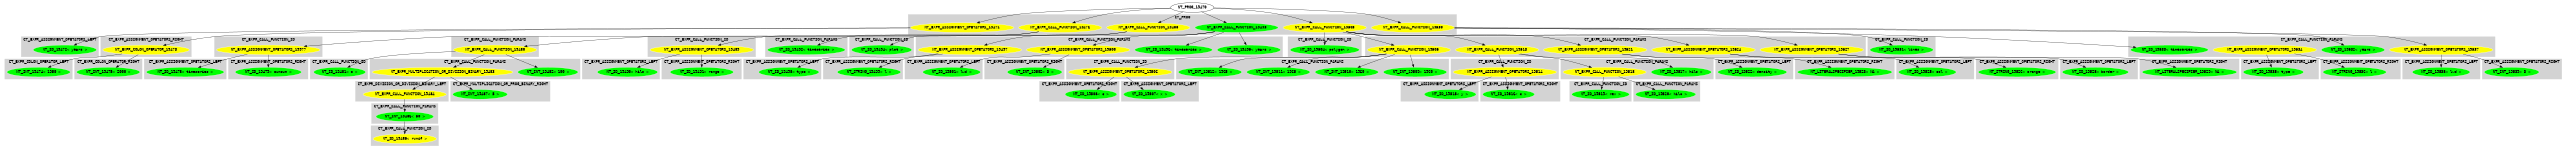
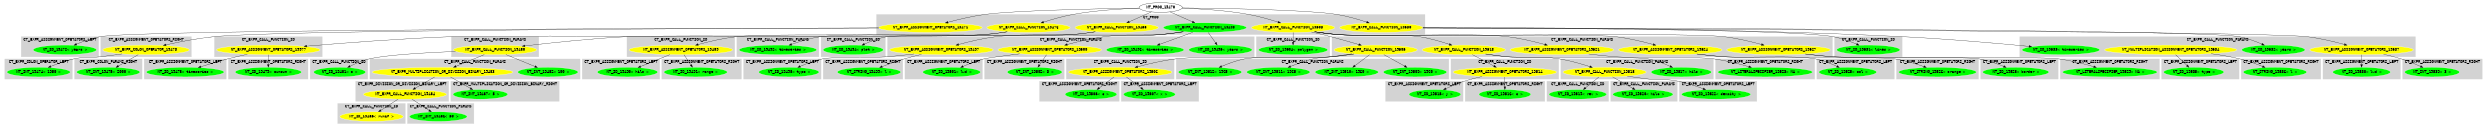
  digraph {
    fontname="DejaVu Sans Mono"
    node [color=white fillcolor=green fontname="DejaVu Sans Mono" style=filled]
    edge [fontname="DejaVu Sans Mono"]
    NT_EXPR_ASSIGNMENT_OPETATORS_19471 [fillcolor=yellow]
    NT_EXPR_CALL_FUNCTION_19476 [fillcolor=yellow]
    NT_EXPR_CALL_FUNCTION_19488 [fillcolor=yellow]
    NT_EXPR_CALL_FUNCTION_19493
    NT_EXPR_CALL_FUNCTION_19503 [fillcolor=yellow]
    NT_EXPR_CALL_FUNCTION_19530 [fillcolor=yellow]
    "NT_ID_19472< years >"
    NT_EXPR_COLON_OPERATOR_19473 [fillcolor=yellow]
    "NT_INT_19474< 1950 >"
    "NT_INT_19475< 2000 >"
    n11 [fillcolor=yellow label=NT_EXPR_ASSIGNMENT_OPETATORS_19977]
    NT_EXPR_CALL_FUNCTION_19480 [fillcolor=yellow]
    "NT_ID_19478< timeseries >"
    "NT_ID_19479< cumsum >"
    "NT_ID_19481< c >"
    "NT_INT_19482< 100 >"
    NT_EXPR_MULTIPLICATION_OR_DIVISION_BINARY_19483 [fillcolor=yellow]
    NT_EXPR_CALL_FUNCTION_19484 [fillcolor=yellow]
    "NT_INT_19487< 5 >"
    "NT_ID_19485< runif >" [fillcolor=yellow]
    "NT_INT_19486< 50 >"
    "NT_ID_19490< hilo >"
    NT_EXPR_ASSIGNMENT_OPETATORS_19489 [fillcolor=yellow]
    "NT_ID_19492< timeseries >"
    "NT_ID_19491< range >"
    "NT_ID_19494< plot >"
    "NT_ID_19495< years >"
    "NT_ID_19496< timeseries >"
    NT_EXPR_ASSIGNMENT_OPETATORS_19497 [fillcolor=yellow]
    NT_EXPR_ASSIGNMENT_OPETATORS_19500 [fillcolor=yellow]
    "NT_ID_19498< type >"
    "NT_STRING_19499< l >"
    "NT_ID_19501< lwd >"
    "NT_ID_19508< c >"
    "NT_INT_19502< 3 >"
    "NT_ID_19504< polygon >"
    NT_EXPR_CALL_FUNCTION_19505 [fillcolor=yellow]
    NT_EXPR_CALL_FUNCTION_19513 [fillcolor=yellow]
    NT_EXPR_ASSIGNMENT_OPETATORS_19521 [fillcolor=yellow]
    NT_EXPR_ASSIGNMENT_OPETATORS_19524 [fillcolor=yellow]
    NT_EXPR_ASSIGNMENT_OPETATORS_19527 [fillcolor=yellow]
    NT_EXPR_ASSIGNMENT_OPETATORS_19506 [fillcolor=yellow]
    "NT_INT_19509< 1960 >"
    "NT_INT_19510< 1960 >"
    "NT_INT_19511< 1965 >"
    "NT_INT_19512< 1965 >"
    "NT_ID_19507< x >"
    NT_EXPR_ASSIGNMENT_OPETATORS_19514 [fillcolor=yellow]
    "NT_ID_19517< hilo >"
    NT_EXPR_CALL_FUNCTION_19518 [fillcolor=yellow]
    "NT_ID_19515< y >"
    "NT_ID_19516< c >"
    "NT_ID_19528< border >"
    "NT_ID_19519< rev >"
    "NT_ID_19520< hilo >"
    "NT_ID_19522< density >"
    "NT_LITERALSPECIFIER_19523< NA >"
    "NT_ID_19525< col >"
    "NT_STRING_19526< orange >"
    "NT_LITERALSPECIFIER_19529< NA >"
    "NT_ID_19531< lines >"
    "NT_ID_19532< years >"
    "NT_ID_19533< timeseries >"
-   NT_EXPR_ASSIGNMENT_OPETATORS_19534 [fillcolor=yellow]
+   NT_EXPR_ASSIGNMENT_OPETATORS_19534 [fillcolor=yellow label=NT_MULTIPLICATION_ASSIGNMENT_OPETATORS_19534]
    NT_EXPR_ASSIGNMENT_OPETATORS_19537 [fillcolor=yellow]
    "NT_ID_19535< type >"
    "NT_STRING_19536< l >"
    "NT_ID_19538< lwd >"
    "NT_INT_19539< 3 >"
    NT_PROG_19470 [color="" fillcolor="" style=""]
    subgraph cluster_1 {
      color=lightgrey
      label=CT_PROG
      style=filled
      NT_EXPR_ASSIGNMENT_OPETATORS_19471
      NT_EXPR_CALL_FUNCTION_19476
      NT_EXPR_CALL_FUNCTION_19488
      NT_EXPR_CALL_FUNCTION_19493
      NT_EXPR_CALL_FUNCTION_19503
      NT_EXPR_CALL_FUNCTION_19530
    }
    subgraph cluster_2 {
      color=lightgrey
      label=CT_EXPR_ASSIGNMENT_OPETATORS_LEFT
      style=filled
      "NT_ID_19472< years >"
    }
    subgraph cluster_3 {
      color=lightgrey
      label=CT_EXPR_ASSIGNMENT_OPETATORS_RIGHT
      style=filled
      NT_EXPR_COLON_OPERATOR_19473
    }
    subgraph cluster_4 {
      color=lightgrey
      label=CT_EXPR_COLON_OPERATOR_LEFT
      style=filled
      "NT_INT_19474< 1950 >"
    }
    subgraph cluster_5 {
      color=lightgrey
-     label=CT_EXPR_COLON_OPERATOR_RIGHT
+     label=CT_EXPR_COLON_PARAMS_RIGHT
      style=filled
      "NT_INT_19475< 2000 >"
    }
    subgraph cluster_6 {
      color=lightgrey
      label=CT_EXPR_CALL_FUNCTION_ID
      style=filled
      n11
    }
    subgraph cluster_7 {
      color=lightgrey
      label=CT_EXPR_CALL_FUNCTION_PARAMS
      style=filled
      NT_EXPR_CALL_FUNCTION_19480
    }
    subgraph cluster_8 {
      color=lightgrey
      label=CT_EXPR_ASSIGNMENT_OPETATORS_LEFT
      style=filled
      "NT_ID_19478< timeseries >"
    }
    subgraph cluster_9 {
      color=lightgrey
      label=CT_EXPR_ASSIGNMENT_OPETATORS_RIGHT
      style=filled
      "NT_ID_19479< cumsum >"
    }
    subgraph cluster_10 {
      color=lightgrey
      label=CT_EXPR_CALL_FUNCTION_ID
      style=filled
      "NT_ID_19481< c >"
    }
    subgraph cluster_11 {
      color=lightgrey
      label=CT_EXPR_CALL_FUNCTION_PARAMS
      style=filled
      "NT_INT_19482< 100 >"
      NT_EXPR_MULTIPLICATION_OR_DIVISION_BINARY_19483
    }
    subgraph cluster_12 {
      color=lightgrey
      label=CT_EXPR_DIVISION_OR_DIVISION_BINARY_LEFT
      style=filled
      NT_EXPR_CALL_FUNCTION_19484
    }
    subgraph cluster_13 {
      color=lightgrey
-     label=CT_EXPR_MULTIPLICATION_OR_PROG_BINARY_RIGHT
+     label=CT_EXPR_MULTIPLICATION_OR_DIVISION_BINARY_RIGHT
      style=filled
      "NT_INT_19487< 5 >"
    }
    subgraph cluster_14 {
      color=lightgrey
      label=CT_EXPR_CALL_FUNCTION_ID
      style=filled
      "NT_ID_19485< runif >"
    }
    subgraph cluster_15 {
      color=lightgrey
      label=CT_EXPR_CALL_FUNCTION_PARAMS
      style=filled
      "NT_INT_19486< 50 >"
    }
    subgraph cluster_16 {
      color=lightgrey
      label=CT_EXPR_ASSIGNMENT_OPETATORS_LEFT
      style=filled
      "NT_ID_19490< hilo >"
    }
    subgraph cluster_17 {
      color=lightgrey
      label=CT_EXPR_CALL_FUNCTION_ID
      style=filled
      NT_EXPR_ASSIGNMENT_OPETATORS_19489
    }
    subgraph cluster_18 {
      color=lightgrey
      label=CT_EXPR_CALL_FUNCTION_PARAMS
      style=filled
      "NT_ID_19492< timeseries >"
    }
    subgraph cluster_19 {
      color=lightgrey
      label=CT_EXPR_ASSIGNMENT_OPETATORS_RIGHT
      style=filled
      "NT_ID_19491< range >"
    }
    subgraph cluster_20 {
      color=lightgrey
      label=CT_EXPR_CALL_FUNCTION_ID
      style=filled
      "NT_ID_19494< plot >"
    }
    subgraph cluster_21 {
      color=lightgrey
      label=CT_EXPR_CALL_FUNCTION_PARAMS
      style=filled
      "NT_ID_19495< years >"
      "NT_ID_19496< timeseries >"
      NT_EXPR_ASSIGNMENT_OPETATORS_19497
      NT_EXPR_ASSIGNMENT_OPETATORS_19500
    }
    subgraph cluster_22 {
      color=lightgrey
      label=CT_EXPR_ASSIGNMENT_OPETATORS_LEFT
      style=filled
      "NT_ID_19498< type >"
    }
    subgraph cluster_23 {
      color=lightgrey
      label=CT_EXPR_ASSIGNMENT_OPETATORS_RIGHT
      style=filled
      "NT_STRING_19499< l >"
    }
    subgraph cluster_24 {
      color=lightgrey
      label=CT_EXPR_ASSIGNMENT_OPETATORS_LEFT
      style=filled
      "NT_ID_19501< lwd >"
    }
    subgraph cluster_25 {
      color=lightgrey
      label=CT_EXPR_ASSIGNMENT_OPETATORS_RIGHT
      style=filled
      "NT_ID_19508< c >"
    }
    subgraph cluster_26 {
      color=lightgrey
      label=CT_EXPR_ASSIGNMENT_OPETATORS_RIGHT
      style=filled
      "NT_INT_19502< 3 >"
    }
    subgraph cluster_27 {
      color=lightgrey
      label=CT_EXPR_CALL_FUNCTION_ID
      style=filled
      "NT_ID_19504< polygon >"
    }
    subgraph cluster_28 {
      color=lightgrey
      label=CT_EXPR_CALL_FUNCTION_PARAMS
      style=filled
      NT_EXPR_CALL_FUNCTION_19505
      NT_EXPR_CALL_FUNCTION_19513
      NT_EXPR_ASSIGNMENT_OPETATORS_19521
      NT_EXPR_ASSIGNMENT_OPETATORS_19524
      NT_EXPR_ASSIGNMENT_OPETATORS_19527
    }
    subgraph cluster_29 {
      color=lightgrey
      label=CT_EXPR_CALL_FUNCTION_ID
      style=filled
      NT_EXPR_ASSIGNMENT_OPETATORS_19506
    }
    subgraph cluster_30 {
      color=lightgrey
      label=CT_EXPR_CALL_FUNCTION_PARAMS
      style=filled
      "NT_INT_19509< 1960 >"
      "NT_INT_19510< 1960 >"
      "NT_INT_19511< 1965 >"
      "NT_INT_19512< 1965 >"
    }
    subgraph cluster_31 {
      color=lightgrey
      label=CT_EXPR_ASSIGNMENT_OPETATORS_LEFT
      style=filled
      "NT_ID_19507< x >"
    }
    subgraph cluster_32 {
      color=lightgrey
      label=CT_EXPR_CALL_FUNCTION_ID
      style=filled
      NT_EXPR_ASSIGNMENT_OPETATORS_19514
    }
    subgraph cluster_33 {
      color=lightgrey
      label=CT_EXPR_CALL_FUNCTION_PARAMS
      style=filled
      "NT_ID_19517< hilo >"
      NT_EXPR_CALL_FUNCTION_19518
    }
    subgraph cluster_34 {
      color=lightgrey
      label=CT_EXPR_ASSIGNMENT_OPETATORS_LEFT
      style=filled
      "NT_ID_19515< y >"
    }
    subgraph cluster_35 {
      color=lightgrey
      label=CT_EXPR_ASSIGNMENT_OPETATORS_RIGHT
      style=filled
      "NT_ID_19516< c >"
    }
    subgraph cluster_36 {
      color=lightgrey
      label=CT_EXPR_ASSIGNMENT_OPETATORS_LEFT
      style=filled
      "NT_ID_19528< border >"
    }
    subgraph cluster_37 {
      color=lightgrey
      label=CT_EXPR_CALL_FUNCTION_ID
      style=filled
      "NT_ID_19519< rev >"
    }
    subgraph cluster_38 {
      color=lightgrey
      label=CT_EXPR_CALL_FUNCTION_PARAMS
      style=filled
      "NT_ID_19520< hilo >"
    }
    subgraph cluster_39 {
      color=lightgrey
      label=CT_EXPR_ASSIGNMENT_OPETATORS_LEFT
      style=filled
      "NT_ID_19522< density >"
    }
    subgraph cluster_40 {
      color=lightgrey
      label=CT_EXPR_ASSIGNMENT_OPETATORS_RIGHT
      style=filled
      "NT_LITERALSPECIFIER_19523< NA >"
    }
    subgraph cluster_41 {
      color=lightgrey
      label=CT_EXPR_ASSIGNMENT_OPETATORS_LEFT
      style=filled
      "NT_ID_19525< col >"
    }
    subgraph cluster_42 {
      color=lightgrey
      label=CT_EXPR_ASSIGNMENT_OPETATORS_RIGHT
      style=filled
      "NT_STRING_19526< orange >"
    }
    subgraph cluster_43 {
      color=lightgrey
      label=CT_EXPR_ASSIGNMENT_OPETATORS_RIGHT
      style=filled
      "NT_LITERALSPECIFIER_19529< NA >"
    }
    subgraph cluster_44 {
      color=lightgrey
      label=CT_EXPR_CALL_FUNCTION_ID
      style=filled
      "NT_ID_19531< lines >"
    }
    subgraph cluster_45 {
      color=lightgrey
      label=CT_EXPR_CALL_FUNCTION_PARAMS
      style=filled
      "NT_ID_19532< years >"
      "NT_ID_19533< timeseries >"
      NT_EXPR_ASSIGNMENT_OPETATORS_19534
      NT_EXPR_ASSIGNMENT_OPETATORS_19537
    }
    subgraph cluster_46 {
      color=lightgrey
      label=CT_EXPR_ASSIGNMENT_OPETATORS_LEFT
      style=filled
      "NT_ID_19535< type >"
    }
    subgraph cluster_47 {
      color=lightgrey
      label=CT_EXPR_ASSIGNMENT_OPETATORS_RIGHT
      style=filled
      "NT_STRING_19536< l >"
    }
    subgraph cluster_48 {
      color=lightgrey
      label=CT_EXPR_ASSIGNMENT_OPETATORS_LEFT
      style=filled
      "NT_ID_19538< lwd >"
    }
    subgraph cluster_49 {
      color=lightgrey
      label=CT_EXPR_ASSIGNMENT_OPETATORS_RIGHT
      style=filled
      "NT_INT_19539< 3 >"
    }
    NT_EXPR_ASSIGNMENT_OPETATORS_19471 -> "NT_ID_19472< years >"
    NT_EXPR_ASSIGNMENT_OPETATORS_19471 -> NT_EXPR_COLON_OPERATOR_19473
    NT_EXPR_CALL_FUNCTION_19476 -> n11
    NT_EXPR_CALL_FUNCTION_19476 -> NT_EXPR_CALL_FUNCTION_19480
    NT_EXPR_CALL_FUNCTION_19488 -> NT_EXPR_ASSIGNMENT_OPETATORS_19489
    NT_EXPR_CALL_FUNCTION_19488 -> "NT_ID_19492< timeseries >"
    NT_EXPR_CALL_FUNCTION_19493 -> "NT_ID_19494< plot >"
    NT_EXPR_CALL_FUNCTION_19493 -> "NT_ID_19495< years >"
    NT_EXPR_CALL_FUNCTION_19493 -> "NT_ID_19496< timeseries >"
    NT_EXPR_CALL_FUNCTION_19493 -> NT_EXPR_ASSIGNMENT_OPETATORS_19497
    NT_EXPR_CALL_FUNCTION_19493 -> NT_EXPR_ASSIGNMENT_OPETATORS_19500
    NT_EXPR_CALL_FUNCTION_19503 -> "NT_ID_19504< polygon >"
    NT_EXPR_CALL_FUNCTION_19503 -> NT_EXPR_CALL_FUNCTION_19505
    NT_EXPR_CALL_FUNCTION_19503 -> NT_EXPR_CALL_FUNCTION_19513
    NT_EXPR_CALL_FUNCTION_19503 -> NT_EXPR_ASSIGNMENT_OPETATORS_19521
    NT_EXPR_CALL_FUNCTION_19503 -> NT_EXPR_ASSIGNMENT_OPETATORS_19524
    NT_EXPR_CALL_FUNCTION_19503 -> NT_EXPR_ASSIGNMENT_OPETATORS_19527
    NT_EXPR_CALL_FUNCTION_19530 -> "NT_ID_19531< lines >"
    NT_EXPR_CALL_FUNCTION_19530 -> "NT_ID_19532< years >"
    NT_EXPR_CALL_FUNCTION_19530 -> "NT_ID_19533< timeseries >"
    NT_EXPR_CALL_FUNCTION_19530 -> NT_EXPR_ASSIGNMENT_OPETATORS_19537
    NT_EXPR_COLON_OPERATOR_19473 -> "NT_INT_19474< 1950 >"
    NT_EXPR_COLON_OPERATOR_19473 -> "NT_INT_19475< 2000 >"
    n11 -> "NT_ID_19478< timeseries >"
    n11 -> "NT_ID_19479< cumsum >"
    NT_EXPR_CALL_FUNCTION_19480 -> "NT_ID_19481< c >"
    NT_EXPR_CALL_FUNCTION_19480 -> "NT_INT_19482< 100 >"
    NT_EXPR_CALL_FUNCTION_19480 -> NT_EXPR_MULTIPLICATION_OR_DIVISION_BINARY_19483
    NT_EXPR_MULTIPLICATION_OR_DIVISION_BINARY_19483 -> NT_EXPR_CALL_FUNCTION_19484
    NT_EXPR_MULTIPLICATION_OR_DIVISION_BINARY_19483 -> "NT_INT_19487< 5 >"
-   "NT_INT_19486< 50 >" -> "NT_ID_19485< runif >"
+   NT_EXPR_CALL_FUNCTION_19484 -> "NT_ID_19485< runif >"
    NT_EXPR_CALL_FUNCTION_19484 -> "NT_INT_19486< 50 >"
    NT_EXPR_ASSIGNMENT_OPETATORS_19489 -> "NT_ID_19490< hilo >"
    NT_EXPR_ASSIGNMENT_OPETATORS_19489 -> "NT_ID_19491< range >"
    NT_EXPR_ASSIGNMENT_OPETATORS_19497 -> "NT_ID_19498< type >"
    NT_EXPR_ASSIGNMENT_OPETATORS_19497 -> "NT_STRING_19499< l >"
    NT_EXPR_ASSIGNMENT_OPETATORS_19500 -> "NT_ID_19501< lwd >"
    NT_EXPR_ASSIGNMENT_OPETATORS_19500 -> "NT_INT_19502< 3 >"
    NT_EXPR_CALL_FUNCTION_19505 -> NT_EXPR_ASSIGNMENT_OPETATORS_19506
    NT_EXPR_CALL_FUNCTION_19505 -> "NT_INT_19509< 1960 >"
    NT_EXPR_CALL_FUNCTION_19505 -> "NT_INT_19510< 1960 >"
    NT_EXPR_CALL_FUNCTION_19505 -> "NT_INT_19511< 1965 >"
    NT_EXPR_CALL_FUNCTION_19505 -> "NT_INT_19512< 1965 >"
    NT_EXPR_CALL_FUNCTION_19513 -> NT_EXPR_ASSIGNMENT_OPETATORS_19514
    NT_EXPR_CALL_FUNCTION_19513 -> "NT_ID_19517< hilo >"
    NT_EXPR_CALL_FUNCTION_19513 -> NT_EXPR_CALL_FUNCTION_19518
-   NT_EXPR_ASSIGNMENT_OPETATORS_19521 -> "NT_ID_19522< density >"
+   NT_EXPR_CALL_FUNCTION_19518 -> "NT_ID_19522< density >"
    NT_EXPR_ASSIGNMENT_OPETATORS_19521 -> "NT_LITERALSPECIFIER_19523< NA >"
    NT_EXPR_ASSIGNMENT_OPETATORS_19524 -> "NT_ID_19525< col >"
    NT_EXPR_ASSIGNMENT_OPETATORS_19524 -> "NT_STRING_19526< orange >"
    NT_EXPR_ASSIGNMENT_OPETATORS_19527 -> "NT_ID_19528< border >"
    NT_EXPR_ASSIGNMENT_OPETATORS_19527 -> "NT_LITERALSPECIFIER_19529< NA >"
    NT_EXPR_ASSIGNMENT_OPETATORS_19506 -> "NT_ID_19508< c >"
    NT_EXPR_ASSIGNMENT_OPETATORS_19506 -> "NT_ID_19507< x >"
    NT_EXPR_ASSIGNMENT_OPETATORS_19514 -> "NT_ID_19515< y >"
    NT_EXPR_ASSIGNMENT_OPETATORS_19514 -> "NT_ID_19516< c >"
    NT_EXPR_CALL_FUNCTION_19518 -> "NT_ID_19519< rev >"
    NT_EXPR_CALL_FUNCTION_19518 -> "NT_ID_19520< hilo >"
    NT_EXPR_ASSIGNMENT_OPETATORS_19534 -> "NT_ID_19535< type >"
    NT_EXPR_ASSIGNMENT_OPETATORS_19534 -> "NT_STRING_19536< l >"
    NT_EXPR_ASSIGNMENT_OPETATORS_19537 -> "NT_ID_19538< lwd >"
    NT_EXPR_ASSIGNMENT_OPETATORS_19537 -> "NT_INT_19539< 3 >"
    NT_PROG_19470 -> NT_EXPR_ASSIGNMENT_OPETATORS_19471
    NT_PROG_19470 -> NT_EXPR_CALL_FUNCTION_19476
    NT_PROG_19470 -> NT_EXPR_CALL_FUNCTION_19488
    NT_PROG_19470 -> NT_EXPR_CALL_FUNCTION_19493
    NT_PROG_19470 -> NT_EXPR_CALL_FUNCTION_19503
    NT_PROG_19470 -> NT_EXPR_CALL_FUNCTION_19530
  }
